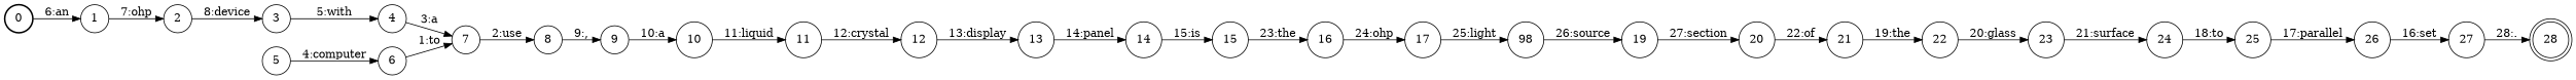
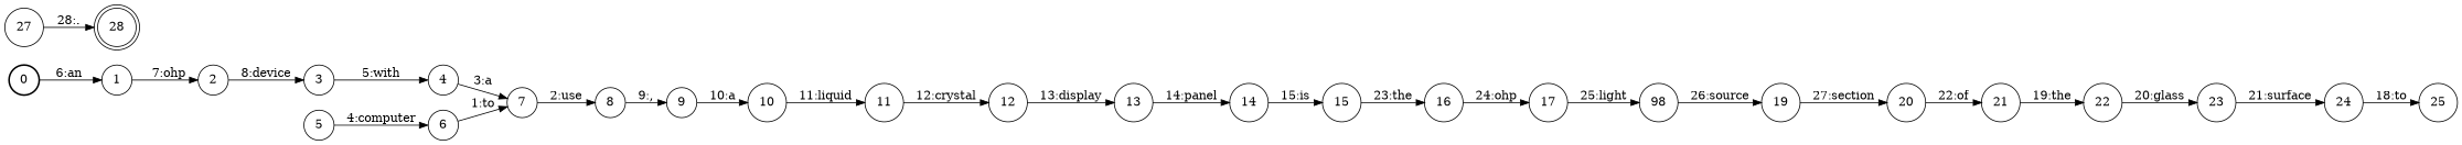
  digraph {
    nodesep=0.25
    rankdir=LR
    ranksep=0.4
    node [fontsize=14 shape=circle style=solid]
    edge [fontsize=14]
    n1 [label=0 style=bold]
    n2 [label=1]
    n3 [label=2]
    n4 [label=3]
    n5 [label=4]
    n6 [label=7]
    n7 [label=5]
    n8 [label=6]
    n9 [label=8]
    n10 [label=9]
    n11 [label=10]
    n12 [label=11]
    n13 [label=12]
    n14 [label=13]
    n15 [label=14]
    n16 [label=15]
    n17 [label=16]
    n18 [label=17]
    n19 [label=98]
    n20 [label=19]
    n21 [label=20]
    n22 [label=21]
    n23 [label=22]
    n24 [label=23]
    n25 [label=24]
    n26 [label=25]
-   n27 [label=26]
    n28 [label=27]
    n29 [label=28 shape=doublecircle]
    n1 -> n2 [label="6:an"]
    n2 -> n3 [label="7:ohp"]
    n3 -> n4 [label="8:device"]
    n4 -> n5 [label="5:with"]
    n5 -> n6 [label="3:a"]
    n6 -> n9 [label="2:use"]
    n7 -> n8 [label="4:computer"]
    n8 -> n6 [label="1:to"]
    n9 -> n10 [label="9:,"]
    n10 -> n11 [label="10:a"]
    n11 -> n12 [label="11:liquid"]
    n12 -> n13 [label="12:crystal"]
    n13 -> n14 [label="13:display"]
    n14 -> n15 [label="14:panel"]
    n15 -> n16 [label="15:is"]
    n16 -> n17 [label="23:the"]
    n17 -> n18 [label="24:ohp"]
    n18 -> n19 [label="25:light"]
    n19 -> n20 [label="26:source"]
    n20 -> n21 [label="27:section"]
    n21 -> n22 [label="22:of"]
    n22 -> n23 [label="19:the"]
    n23 -> n24 [label="20:glass"]
    n24 -> n25 [label="21:surface"]
    n25 -> n26 [label="18:to"]
-   n26 -> n27 [label="17:parallel"]
-   n27 -> n28 [label="16:set"]
    n28 -> n29 [label="28:."]
  }
